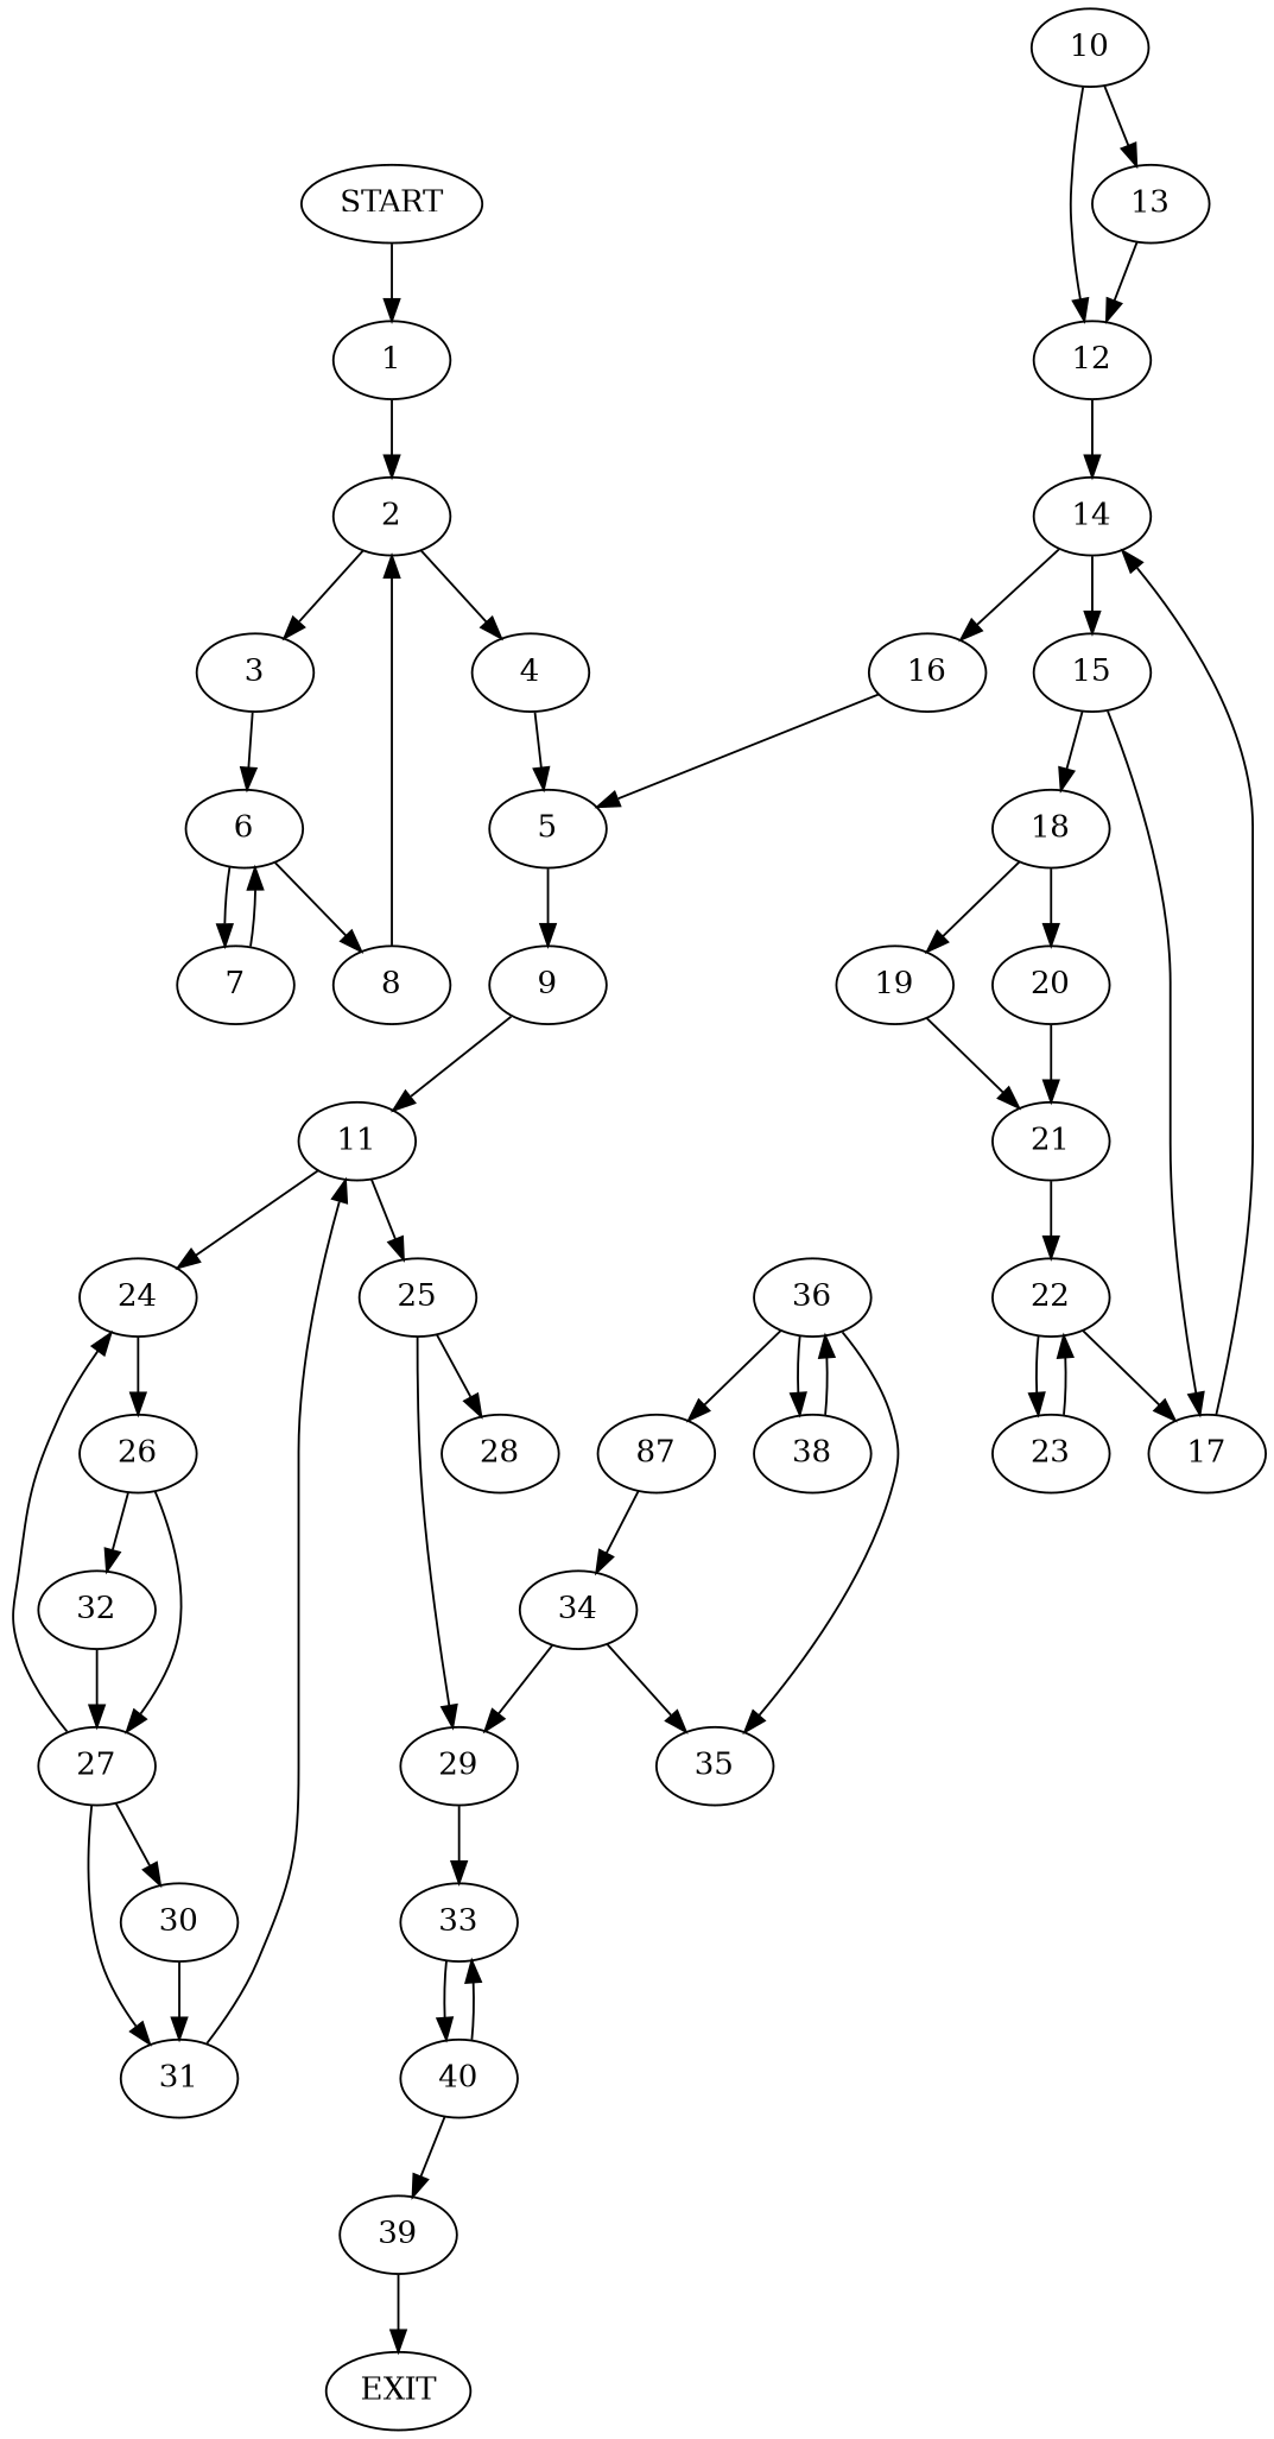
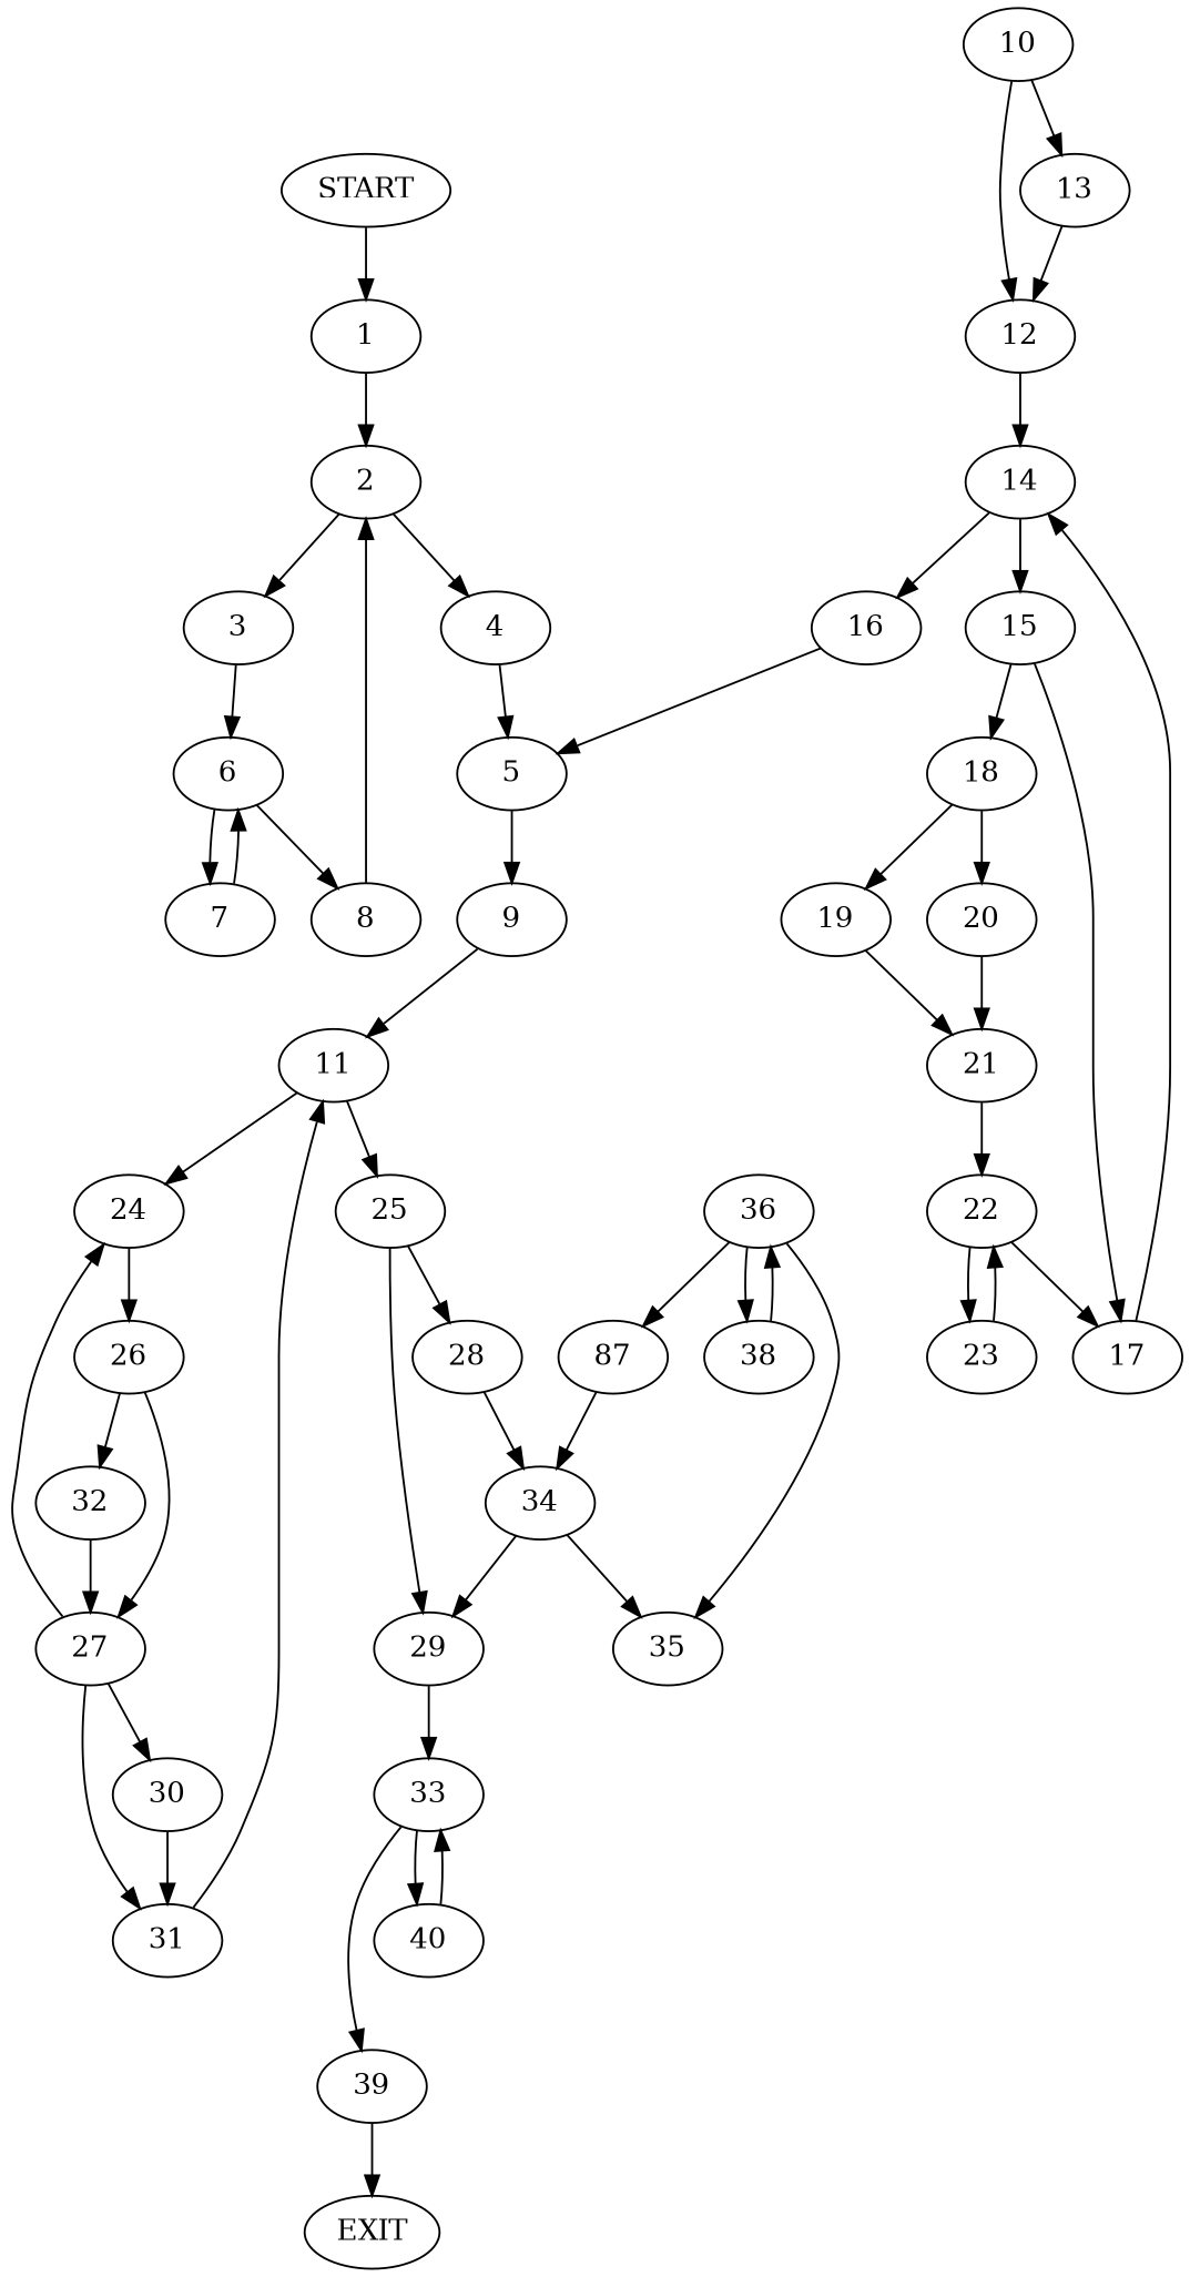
  digraph {
    n1 [label=START]
    1
    2
    n4 [label=EXIT]
    3
    4
    6
    5
    7
    8
    9
    11
    10
    12
    13
    24
    25
    14
    26
    28
    29
    15
    16
    17
    18
    19
    20
    21
    22
    23
    27
    32
    30
    31
    34
    33
    35
    39
    40
    36
    n41 [label=87]
    38
    n1 -> 1
    1 -> 2
    2 -> 3
    2 -> 4
    3 -> 6
    4 -> 5
    6 -> 7
    6 -> 8
    5 -> 9
    7 -> 6
    8 -> 2
    9 -> 11
    11 -> 24
    11 -> 25
    10 -> 12
    10 -> 13
    12 -> 14
    13 -> 12
    24 -> 26
    25 -> 28
    25 -> 29
    14 -> 15
    14 -> 16
    26 -> 27
    26 -> 32
+   28 -> 34
    29 -> 33
    15 -> 17
    15 -> 18
    16 -> 5
    17 -> 14
    18 -> 19
    18 -> 20
    19 -> 21
    20 -> 21
    21 -> 22
    22 -> 17
    22 -> 23
    23 -> 22
    27 -> 24
    27 -> 30
    27 -> 31
    32 -> 27
    30 -> 31
    31 -> 11
    34 -> 29
    34 -> 35
-   40 -> 39
+   33 -> 39
    33 -> 40
    39 -> n4
    40 -> 33
    36 -> 35
    36 -> n41
    36 -> 38
    n41 -> 34
    38 -> 36
  }
